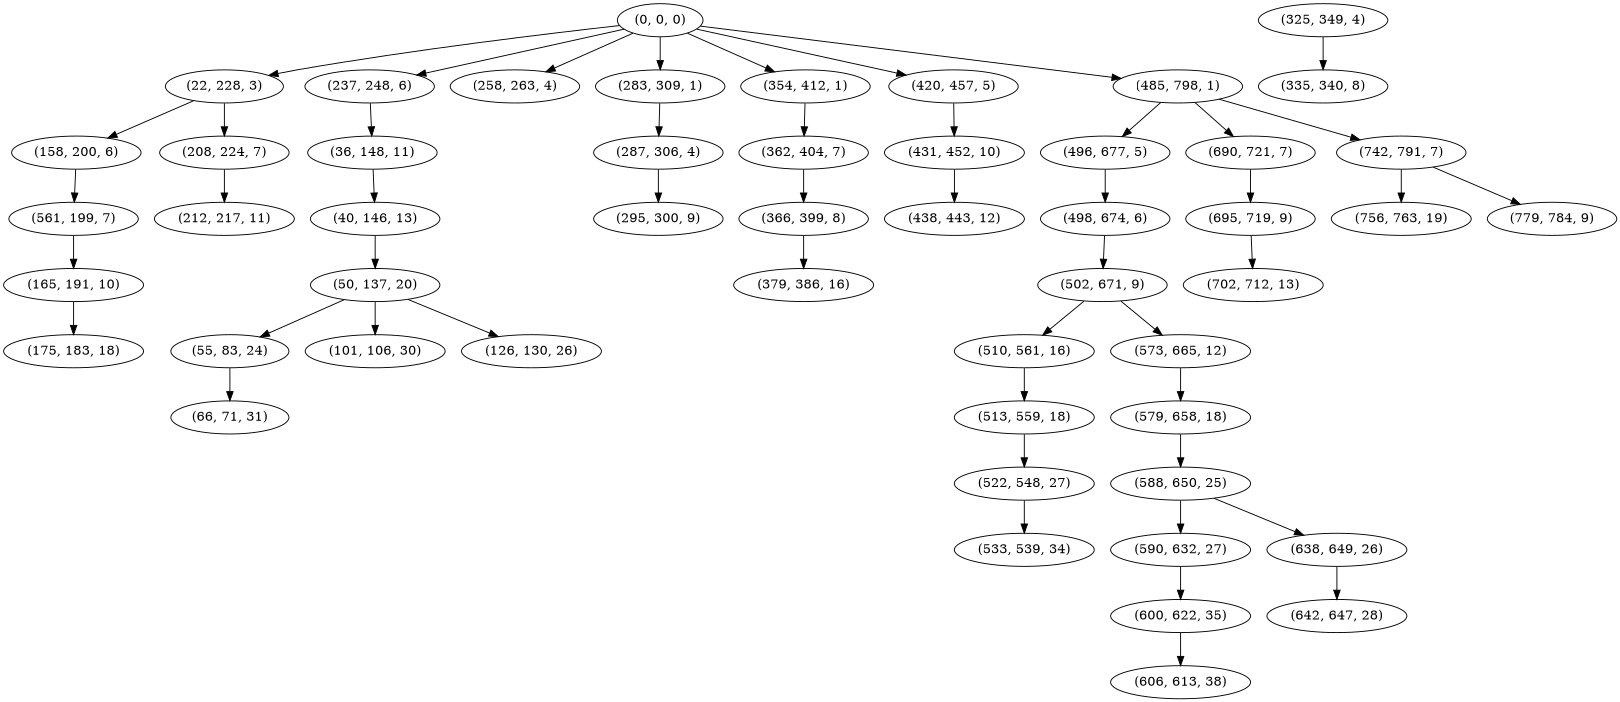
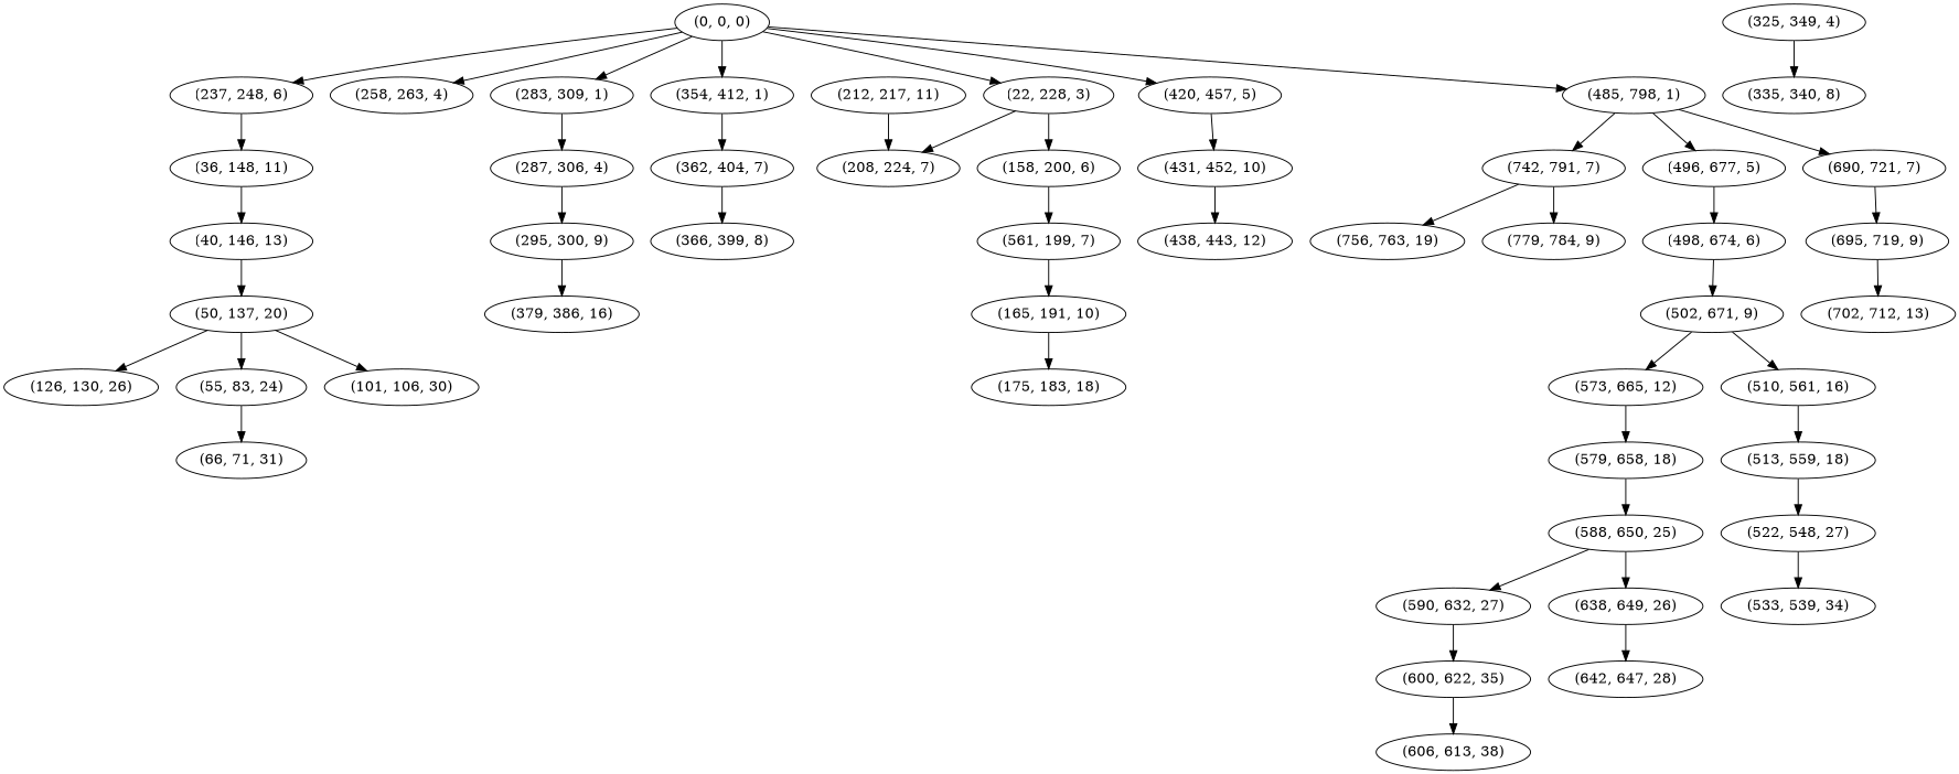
  digraph {
    fontname="DejaVu Serif"
    node [fontname="DejaVu Serif"]
    edge [fontname="DejaVu Serif"]
    "(0, 0, 0)"
    "(22, 228, 3)"
    "(237, 248, 6)"
    "(258, 263, 4)"
    "(283, 309, 1)"
    "(354, 412, 1)"
    "(420, 457, 5)"
    "(485, 798, 1)"
    "(158, 200, 6)"
    "(208, 224, 7)"
    "(36, 148, 11)"
    "(287, 306, 4)"
    "(325, 349, 4)"
    "(335, 340, 8)"
    "(362, 404, 7)"
    "(431, 452, 10)"
    "(496, 677, 5)"
    "(690, 721, 7)"
    "(742, 791, 7)"
    "(40, 146, 13)"
    n21 [label="(561, 199, 7)"]
    "(212, 217, 11)"
    "(50, 137, 20)"
    "(55, 83, 24)"
    "(101, 106, 30)"
    "(126, 130, 26)"
    "(66, 71, 31)"
    "(165, 191, 10)"
    "(175, 183, 18)"
    "(295, 300, 9)"
    "(366, 399, 8)"
    "(379, 386, 16)"
    "(438, 443, 12)"
    "(498, 674, 6)"
    "(695, 719, 9)"
    "(756, 763, 19)"
    "(779, 784, 9)"
    "(502, 671, 9)"
    "(510, 561, 16)"
    "(573, 665, 12)"
    "(513, 559, 18)"
    "(579, 658, 18)"
    "(522, 548, 27)"
    "(533, 539, 34)"
    "(588, 650, 25)"
    "(590, 632, 27)"
    "(638, 649, 26)"
    "(600, 622, 35)"
    "(642, 647, 28)"
    "(606, 613, 38)"
    "(702, 712, 13)"
    "(0, 0, 0)" -> "(22, 228, 3)"
    "(0, 0, 0)" -> "(237, 248, 6)"
    "(0, 0, 0)" -> "(258, 263, 4)"
    "(0, 0, 0)" -> "(283, 309, 1)"
    "(0, 0, 0)" -> "(354, 412, 1)"
    "(0, 0, 0)" -> "(420, 457, 5)"
    "(0, 0, 0)" -> "(485, 798, 1)"
    "(22, 228, 3)" -> "(158, 200, 6)"
    "(22, 228, 3)" -> "(208, 224, 7)"
    "(237, 248, 6)" -> "(36, 148, 11)"
    "(283, 309, 1)" -> "(287, 306, 4)"
    "(354, 412, 1)" -> "(362, 404, 7)"
    "(420, 457, 5)" -> "(431, 452, 10)"
    "(485, 798, 1)" -> "(496, 677, 5)"
    "(485, 798, 1)" -> "(690, 721, 7)"
    "(485, 798, 1)" -> "(742, 791, 7)"
    "(158, 200, 6)" -> n21
-   "(208, 224, 7)" -> "(212, 217, 11)"
+   "(212, 217, 11)" -> "(208, 224, 7)"
    "(36, 148, 11)" -> "(40, 146, 13)"
    "(287, 306, 4)" -> "(295, 300, 9)"
    "(325, 349, 4)" -> "(335, 340, 8)"
    "(362, 404, 7)" -> "(366, 399, 8)"
    "(431, 452, 10)" -> "(438, 443, 12)"
    "(496, 677, 5)" -> "(498, 674, 6)"
    "(690, 721, 7)" -> "(695, 719, 9)"
    "(742, 791, 7)" -> "(756, 763, 19)"
    "(742, 791, 7)" -> "(779, 784, 9)"
    "(40, 146, 13)" -> "(50, 137, 20)"
    n21 -> "(165, 191, 10)"
    "(50, 137, 20)" -> "(55, 83, 24)"
    "(50, 137, 20)" -> "(101, 106, 30)"
    "(50, 137, 20)" -> "(126, 130, 26)"
    "(55, 83, 24)" -> "(66, 71, 31)"
    "(165, 191, 10)" -> "(175, 183, 18)"
-   "(366, 399, 8)" -> "(379, 386, 16)"
+   "(295, 300, 9)" -> "(379, 386, 16)"
    "(498, 674, 6)" -> "(502, 671, 9)"
    "(695, 719, 9)" -> "(702, 712, 13)"
    "(502, 671, 9)" -> "(510, 561, 16)"
    "(502, 671, 9)" -> "(573, 665, 12)"
    "(510, 561, 16)" -> "(513, 559, 18)"
    "(573, 665, 12)" -> "(579, 658, 18)"
    "(513, 559, 18)" -> "(522, 548, 27)"
    "(579, 658, 18)" -> "(588, 650, 25)"
    "(522, 548, 27)" -> "(533, 539, 34)"
    "(588, 650, 25)" -> "(590, 632, 27)"
    "(588, 650, 25)" -> "(638, 649, 26)"
    "(590, 632, 27)" -> "(600, 622, 35)"
    "(638, 649, 26)" -> "(642, 647, 28)"
    "(600, 622, 35)" -> "(606, 613, 38)"
  }
